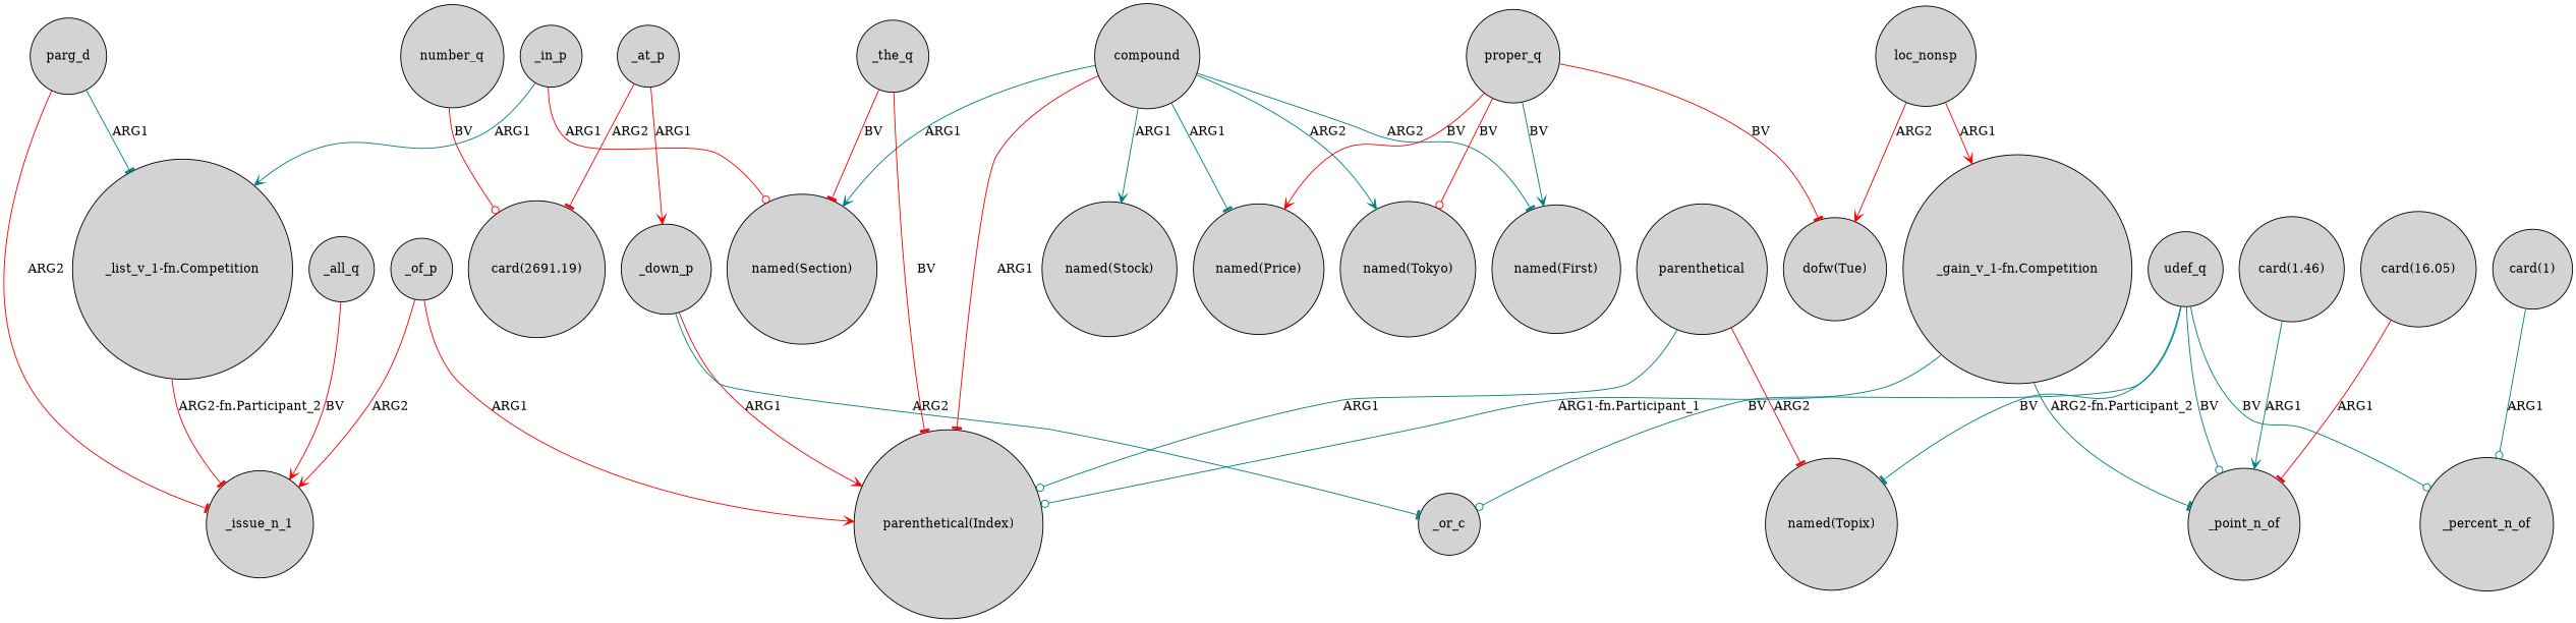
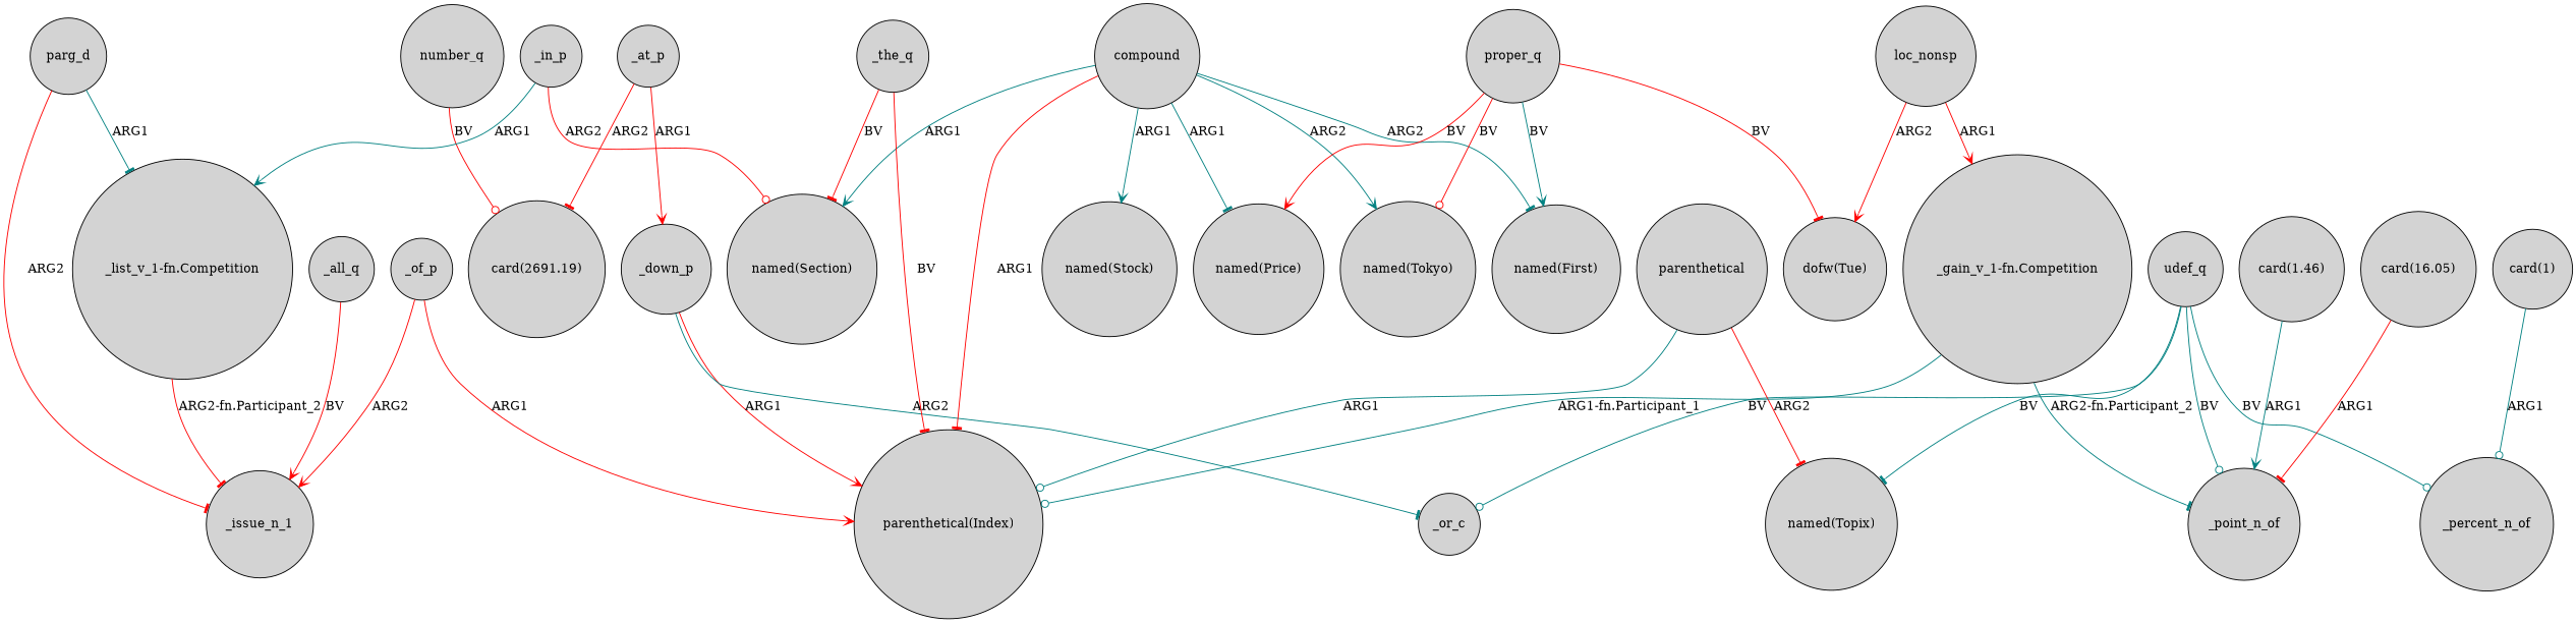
  digraph {
    node [shape=circle style=filled]
    edge [arrowhead=tee color=red]
    _at_p
    "card(2691.19)"
    _down_p
    n4 [label="parenthetical(Index)"]
    _or_c
    _of_p
    _issue_n_1
    compound
    "named(Section)"
    "named(Stock)"
    "named(First)"
    "named(Tokyo)"
    "named(Price)"
    _the_q
    _all_q
    proper_q
    "dofw(Tue)"
    udef_q
    "named(Topix)"
    _percent_n_of
    _point_n_of
    parenthetical
    number_q
    parg_d
    "_list_v_1-fn.Competition"
    "_gain_v_1-fn.Competition"
    "card(1.46)"
    _in_p
    "card(16.05)"
    "card(1)"
    loc_nonsp
    _at_p -> "card(2691.19)" [label=ARG2]
    _at_p -> _down_p [arrowhead=vee label=ARG1]
    _down_p -> n4 [arrowhead=vee label=ARG1]
    _down_p -> _or_c [color=teal label=ARG2]
    _of_p -> n4 [arrowhead=vee label=ARG1]
    _of_p -> _issue_n_1 [arrowhead=vee label=ARG2]
    compound -> n4 [label=ARG1]
    compound -> "named(Section)" [arrowhead=vee color=teal label=ARG1]
    compound -> "named(Stock)" [arrowhead=vee color=teal label=ARG1]
    compound -> "named(First)" [color=teal label=ARG2]
    compound -> "named(Tokyo)" [arrowhead=vee color=teal label=ARG2]
    compound -> "named(Price)" [color=teal label=ARG1]
    _the_q -> n4 [label=BV]
    _the_q -> "named(Section)" [label=BV]
    _all_q -> _issue_n_1 [arrowhead=vee label=BV]
    proper_q -> "named(First)" [arrowhead=vee color=teal label=BV]
    proper_q -> "named(Tokyo)" [arrowhead=odot label=BV]
    proper_q -> "named(Price)" [arrowhead=vee label=BV]
    proper_q -> "dofw(Tue)" [label=BV]
    udef_q -> _or_c [arrowhead=odot color=teal label=BV]
    udef_q -> "named(Topix)" [color=teal label=BV]
    udef_q -> _percent_n_of [arrowhead=odot color=teal label=BV]
    udef_q -> _point_n_of [arrowhead=odot color=teal label=BV]
    parenthetical -> n4 [arrowhead=odot color=teal label=ARG1]
    parenthetical -> "named(Topix)" [label=ARG2]
    number_q -> "card(2691.19)" [arrowhead=odot label=BV]
    parg_d -> _issue_n_1 [label=ARG2]
    parg_d -> "_list_v_1-fn.Competition" [color=teal label=ARG1]
    "_list_v_1-fn.Competition" -> _issue_n_1 [label="ARG2-fn.Participant_2"]
    "_gain_v_1-fn.Competition" -> n4 [arrowhead=odot color=teal label="ARG1-fn.Participant_1"]
    "_gain_v_1-fn.Competition" -> _point_n_of [color=teal label="ARG2-fn.Participant_2"]
    "card(1.46)" -> _point_n_of [arrowhead=vee color=teal label=ARG1]
-   _in_p -> "named(Section)" [arrowhead=odot label=ARG1]
+   _in_p -> "named(Section)" [arrowhead=odot label=ARG2]
    _in_p -> "_list_v_1-fn.Competition" [arrowhead=vee color=teal label=ARG1]
    "card(16.05)" -> _point_n_of [label=ARG1]
    "card(1)" -> _percent_n_of [arrowhead=odot color=teal label=ARG1]
    loc_nonsp -> "dofw(Tue)" [arrowhead=vee label=ARG2]
    loc_nonsp -> "_gain_v_1-fn.Competition" [arrowhead=vee label=ARG1]
  }
